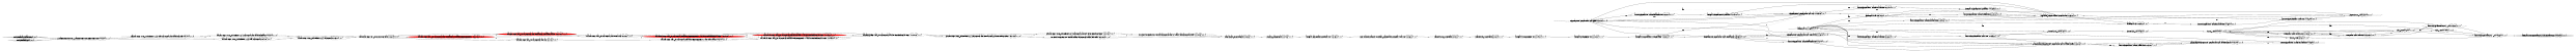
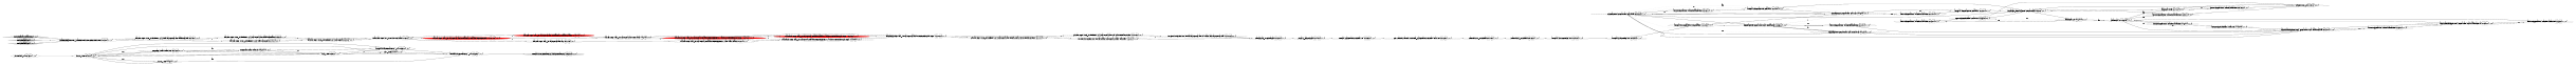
  digraph {
    rankdir=LR
    node [fillcolor=white shape=ellipse style=filled]
    edge [style=bold]
    n1 [label="JobVertex itSink1 = null@@@43@@@['1', '1', '0']"]
    n2 [label="itSource1 = vertex@@@49@@@['1', '1', '1']"]
    n3 [label="assertTrue(itSource1.getCoLocationGroup() != null)@@@55@@@['0', '0', '1']"]
    n4 [label="vertex.getName().contains(\"IterationSource\")@@@48@@@['0', '0', '1']" shape=diamond]
    n5 [label="itSink1 = vertex@@@52@@@['1', '1', '1']"]
    n6 [label="itSource1 = vertex@@@46@@@['1', '1', '0']"]
    n7 [label="assertTrue(edge.getPartitioner() instanceof ForwardPartitioner)@@@35@@@['0', '0', '1']"]
    n8 [label="assertTrue(edge.getSelectedNames().contains(\"even\"))@@@36@@@['0', '0', '1']"]
    n9 [label="String tailName = edge.getSourceVertex().getOperatorName()@@@33@@@['0', '0', '1']"]
    n10 [label="JobVertex itSource1 = null@@@45@@@['0', '0', '1']" shape=diamond]
    n11 [label="itSink1 = vertex@@@49@@@['1', '1', '0']"]
    n12 [label="assertTrue(itSink1.getCoLocationGroup() != null)@@@56@@@['1', '1', '1']"]
    n13 [fillcolor=lightgray label="assertEquals(itSource1.getCoLocationGroup(),itSink1.getCoLocationGroup())@@@57@@@['1', '1', '1']"]
    n14 [label="StreamExecutionEnvironment env = StreamExecutionEnvironment.getExecutionEnvironment()@@@3@@@['1', '1', '1']"]
    n15 [label="DataStream<Integer> source1 = env.fromElements(1,2,3,4,5).shuffle().map(noOpIntMap).name(\"ParallelizeMapShuffle\")@@@4@@@['1', '1', '0']"]
    n16 [label="DataStream<Integer> source1 = env.fromElements(1,2,3,4,5).shuffle().map(noOpIntMap)@@@4@@@['0', '0', '1']"]
    n17 [label="DataStream<Integer> source2 = env.fromElements(1,2,3,4,5).map(noOpIntMap).name(\"ParallelizeMapRebalance\")@@@5@@@['1', '1', '0']"]
    n18 [label="DataStream<Integer> source2 = env.fromElements(1,2,3,4,5).map(noOpIntMap)@@@5@@@['0', '0', '1']"]
    n19 [label="assertEquals(2,edge.getTargetVertex().getParallelism())@@@29@@@['0', '0', '1']"]
    n20 [label="edge.getTargetVertex().getOperatorName().equals(\"map1\")@@@23@@@['0', '0', '1']" shape=diamond]
    n21 [label="tailName.equals(\"split\")@@@34@@@['0', '0', '1']" shape=diamond]
    n22 [label="edge.getTargetVertex().getOperatorName().equals(\"shuffle\")@@@27@@@['1', '1', '1']" shape=diamond]
    n23 [label="assertTrue(edge.getPartitioner() instanceof ForwardPartitioner)@@@24@@@['0', '0', '1']"]
    n24 [label="assertEquals(4,edge.getTargetVertex().getParallelism())@@@25@@@['0', '0', '1']"]
    n25 [label="IterativeStream<Integer> iter1 = source1.union(source2).iterate()@@@6@@@['1', '1', '1']"]
    n26 [fillcolor=red label="DataStream<Integer> head1 = iter1.map(noOpIntMap).name(\"IterRebalanceMap\").setParallelism(DEFAULT_PARALLELISM / 2)@@@7@@@['1', '0', '0']"]
    n27 [label="DataStream<Integer> head1 = iter1.map(noOpIntMap).name(\"map1\")@@@7@@@['0', '0', '1']"]
    n28 [fillcolor=red label="DataStream<Integer> head1 = iter1.map(noOpIntMap).name(\"IterRebalanceMap\").setParallelism(parallelism / 2)@@@7@@@['0', '1', '0']"]
    n29 [label="DataStreamSink<Integer> head4 = iter1.map(noOpIntMap).addSink(new ReceiveCheckNoOpSink<Integer>())@@@10@@@['1', '1', '1']"]
    n30 [label="SplitStream<Integer> source3 = env.fromElements(1,2,3,4,5).map(noOpIntMap).name(\"split\").split(new EvenOddOutputSelector())@@@11@@@['0', '0', '1']"]
    n31 [label="SplitStream<Integer> source3 = env.fromElements(1,2,3,4,5).map(noOpIntMap).name(\"EvenOddSourceMap\").split(new EvenOddOutputSelector())@@@11@@@['1', '1', '0']"]
    n32 [label="iter1.closeWith(source3.select(\"even\").union(head1.map(noOpIntMap).name(\"bc\").broadcast(),head2.map(noOpIntMap).shuffle()))@@@12@@@['0', '0', '1']"]
    n33 [label="iter1.closeWith(source3.select(\"even\").union(head1.rebalance().map(noOpIntMap).broadcast(),head2.shuffle()))@@@12@@@['1', '1', '0']"]
    n34 [label="edge.getTargetVertex().getOperatorName().equals(\"IterRebalanceMap\")@@@23@@@['1', '1', '0']" shape=diamond]
    n35 [label="assertTrue(edge.getPartitioner() instanceof RebalancePartitioner)@@@28@@@['0', '0', '1']"]
    n36 [label="graph.getStreamNode(edge.getSourceId()).getOperatorName().equals(\"ParallelizeMapShuffle\")@@@31@@@['1', '1', '0']" shape=diamond]
    n37 [label="edge.getTargetVertex().getOperatorName().equals(\"IterForwardMap\")@@@26@@@['1', '1', '0']" shape=diamond]
    n38 [label="assertTrue(edge.getPartitioner() instanceof RebalancePartitioner)@@@24@@@['1', '1', '0']"]
    n39 [label="graph.getStreamNode(edge.getSourceId()).getOperatorName().equals(\"ParallelizeMapForward\")@@@34@@@['1', '1', '0']" shape=diamond]
    n40 [label="assertTrue(edge.getPartitioner() instanceof ShufflePartitioner)@@@32@@@['1', '1', '0']"]
    n41 [fillcolor=lightgray label="testmultipleHeadsTailsWithTailPartitioning['0', '0', '1']" shape=diamond]
    n42 [label="DataStream<Integer> head2 = iter1.map(noOpIntMap).name(\"IterForwardMap\")@@@8@@@['1', '1', '0']"]
    n43 [label="DataStream<Integer> head2 = iter1.map(noOpIntMap).setParallelism(DEFAULT_PARALLELISM / 2).name(\"shuffle\").rebalance()@@@8@@@['0', '0', '1']"]
    n44 [fillcolor=red label="DataStreamSink<Integer> head3 = iter1.map(noOpIntMap).setParallelism(parallelism / 2).addSink(new ReceiveCheckNoOpSink<Integer>())@@@9@@@['0', '1', '0']"]
    n45 [fillcolor=red label="DataStreamSink<Integer> head3 = iter1.map(noOpIntMap).setParallelism(DEFAULT_PARALLELISM / 2).addSink(new ReceiveCheckNoOpSink<Integer>())@@@9@@@['1', '0', '0']"]
    n46 [label="vertex.getName().contains(\"IterationSink\")@@@51@@@['0', '0', '1']" shape=diamond]
    n47 [label="assertEquals(itSource.getParallelism(),itSink.getParallelism())@@@21@@@['1', '1', '1']"]
    n48 [label="tailName.equals(\"shuffle\")@@@41@@@['0', '0', '1']" shape=diamond]
    n49 [label="assertTrue(edge.getPartitioner() instanceof ShufflePartitioner)@@@42@@@['0', '0', '1']"]
    n50 [label="tailName.equals(\"bc\")@@@38@@@['1', '1', '1']" shape=diamond]
    n51 [label="assertTrue(edge.getPartitioner() instanceof ForwardPartitioner)@@@35@@@['1', '1', '0']"]
    n52 [label="assertTrue(edge.getPartitioner() instanceof ForwardPartitioner)@@@38@@@['1', '1', '0']"]
    n53 [label="assertTrue(edge.getSelectedNames().contains(\"even\"))@@@39@@@['1', '1', '0']"]
    n54 [label="assertTrue(edge.getPartitioner() instanceof BroadcastPartitioner)@@@39@@@['0', '0', '1']"]
-   n55 [label="JobVertex itSource1 = null@@@42@@@['1', '1', '0']"]
    n56 [label="StreamNode itSource = sourceSinkPair.f0@@@17@@@['1', '1', '1']"]
    n57 [label="StreamNode itSink = sourceSinkPair.f1@@@18@@@['1', '1', '1']"]
    n58 [label="assertEquals(4,itSource.getOutEdges().size())@@@19@@@['1', '1', '1']"]
    n59 [label="StreamGraph graph = env.getStreamGraph()@@@13@@@['1', '1', '1']"]
    n60 [label="JobGraph jg = graph.getJobGraph()@@@14@@@['1', '1', '1']"]
    n61 [label="DataStreamSink<Integer> head3 = iter1.map(noOpIntMap).setParallelism(DEFAULT_PARALLELISM / 2).addSink(new ReceiveCheckNoOpSink<Integer>())@@@9@@@['0', '0', '1']"]
    n62 [label="assertEquals(3,itSink.getInEdges().size())@@@20@@@['1', '1', '1']"]
    n63 [label="assertEquals(1,graph.getIterationSourceSinkPairs().size())@@@15@@@['1', '1', '1']"]
    n64 [label="Tuple2<StreamNode,StreamNode> sourceSinkPair = graph.getIterationSourceSinkPairs().iterator().next()@@@16@@@['1', '1', '1']"]
+   n65 [fillcolor=lightgray label="testmultipleHeadsTailsSimple['0', '1', '0']" shape=diamond]
    n66 [fillcolor=lightgray label="testmultipleHeadsTailsSimple['1', '0', '0']" shape=diamond]
    n1 -> n2
    n2 -> n3
    n2 -> n4
    n2 -> n5 [label=false style=dotted]
    n2 -> n5
    n2 -> n6
    n2 -> n6 [label=true style=dotted]
    n3 -> n12
    n4 -> n2 [label=true style=dotted]
    n4 -> n2
    n4 -> n46 [label=false style=dotted]
    n4 -> n46
    n5 -> n2
    n5 -> n3
    n5 -> n4
    n5 -> n11
    n5 -> n11 [label=true style=dotted]
    n5 -> n12
    n6 -> n2
    n6 -> n12
    n7 -> n8
    n8 -> n9
    n8 -> n10
    n9 -> n21
    n11 -> n2
    n11 -> n12
    n12 -> n13
    n14 -> n15
    n14 -> n16
    n15 -> n16 [label=0 style=dashed]
    n15 -> n17
    n16 -> n18
    n17 -> n18 [label=0 style=dashed]
    n17 -> n25
    n18 -> n25
    n19 -> n9
    n19 -> n20
    n20 -> n22 [label=false style=dotted]
    n20 -> n22
    n20 -> n23 [label=true style=dotted]
    n20 -> n23
    n20 -> n24 [label=true style=dotted]
    n21 -> n7 [label=true style=dotted]
    n21 -> n7
    n21 -> n8 [label=true style=dotted]
    n21 -> n50
    n21 -> n50 [label=false style=dotted]
    n22 -> n9
    n22 -> n19 [label=true style=dotted]
    n22 -> n20
    n22 -> n34
    n22 -> n35 [label=true style=dotted]
    n22 -> n35
    n22 -> n36
    n23 -> n24
    n24 -> n9
    n24 -> n20
    n25 -> n26
    n25 -> n27
    n25 -> n28
    n26 -> n27 [label=0 style=dashed]
    n26 -> n28 [label=0 style=dashed]
    n26 -> n42
    n27 -> n43
    n28 -> n42
    n29 -> n30
    n29 -> n31
    n30 -> n32
    n31 -> n30 [label=0 style=dashed]
    n31 -> n33
    n32 -> n59
    n33 -> n32 [label=0 style=dashed]
    n33 -> n59
    n34 -> n20 [label=0 style=dashed]
    n34 -> n37 [label=false style=dotted]
    n34 -> n37
    n34 -> n38
    n34 -> n38 [label=true style=dotted]
    n35 -> n19
    n36 -> n39
    n36 -> n40 [label=true style=dotted]
    n36 -> n40
    n37 -> n22
    n37 -> n22 [label=true style=dotted]
    n37 -> n34
    n37 -> n36
    n38 -> n34
    n38 -> n36
    n39 -> n50
    n39 -> n51 [label=true style=dotted]
    n39 -> n51
    n40 -> n39
    n41 -> n14
    n42 -> n43 [label=0 style=dashed]
    n42 -> n44
    n42 -> n45
    n43 -> n61
    n44 -> n29
    n45 -> n29
    n45 -> n44 [label=0 style=dashed]
    n45 -> n61 [label=0 style=dashed]
    n46 -> n3
    n46 -> n4
    n46 -> n5
    n46 -> n5 [label=true style=dotted]
    n47 -> n20
    n47 -> n34
    n48 -> n9
    n48 -> n10
    n48 -> n49 [label=true style=dotted]
    n48 -> n49
    n49 -> n9
    n49 -> n10
    n50 -> n36
    n50 -> n48 [label=false style=dotted]
    n50 -> n48
    n50 -> n52 [label=true style=dotted]
    n50 -> n52
    n50 -> n53 [label=true style=dotted]
    n50 -> n54
    n50 -> n54 [label=true style=dotted]
-   n50 -> n55
    n51 -> n50
    n52 -> n53
    n53 -> n36
-   n53 -> n55
    n54 -> n9
    n54 -> n10
-   n55 -> n1
    n56 -> n57
    n57 -> n58
    n58 -> n62
    n59 -> n60
    n60 -> n63
    n61 -> n29
    n62 -> n47
    n63 -> n64
    n64 -> n56
+   n65 -> n14
    n66 -> n14
  }
